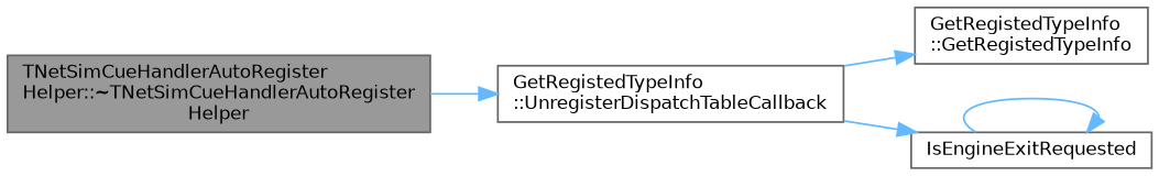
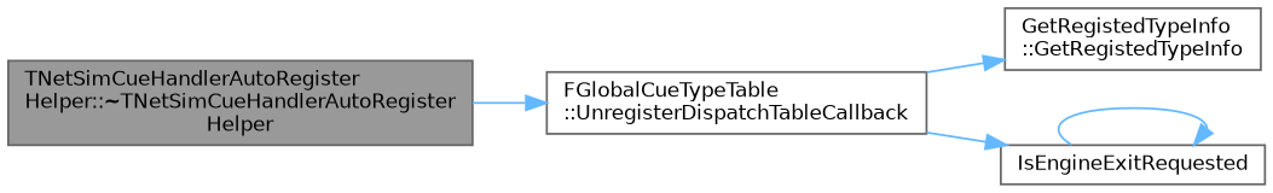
  digraph {
    rankdir=LR
    node [color=grey40 fillcolor=white fontname=Helvetica fontsize=10 shape=box style=filled]
    edge [color=steelblue1 fontname=Helvetica fontsize=10 labelfontname=Helvetica labelfontsize=10 style=solid]
    n1 [color=gray40 fillcolor=grey60 fontcolor=black height=0.2 label="TNetSimCueHandlerAutoRegister\lHelper::~TNetSimCueHandlerAutoRegister\lHelper" width=0.4]
-   n2 [height=0.2 label="GetRegistedTypeInfo\l::UnregisterDispatchTableCallback" width=0.4]
+   n2 [height=0.2 label="FGlobalCueTypeTable\l::UnregisterDispatchTableCallback" width=0.4]
    n3 [height=0.2 label="GetRegistedTypeInfo\l::GetRegistedTypeInfo" width=0.4]
    n4 [height=0.2 label=IsEngineExitRequested width=0.4]
    n1 -> n2
    n2 -> n3
    n2 -> n4
    n4 -> n4
  }
